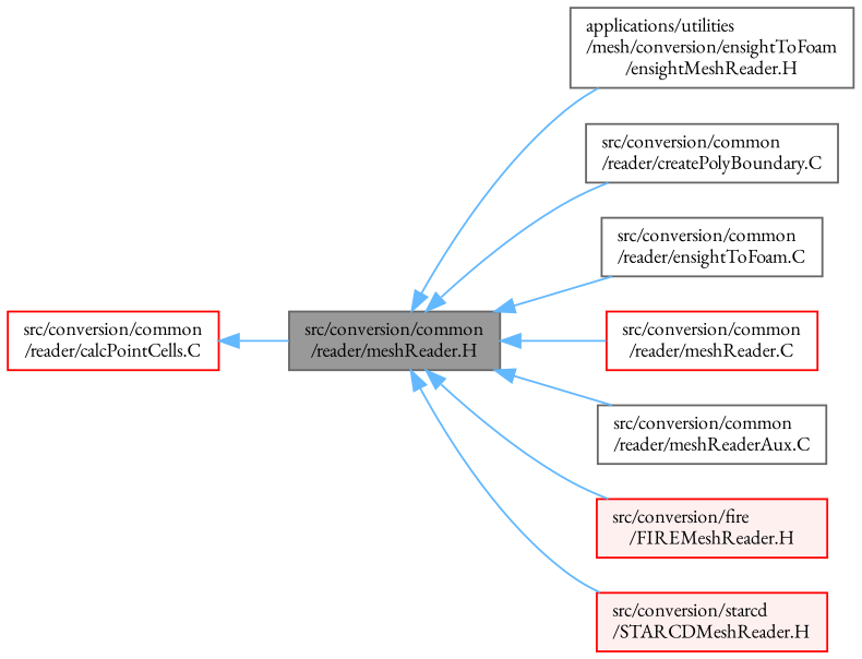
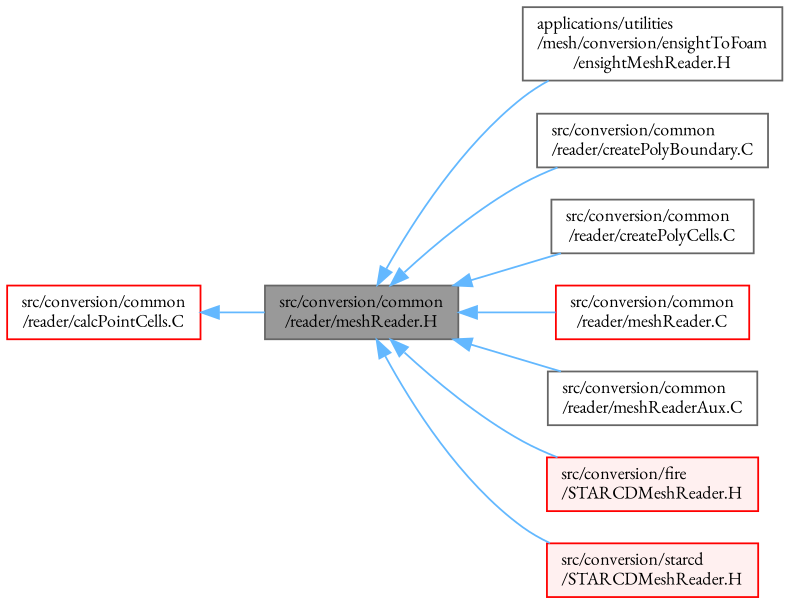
  digraph {
    fontname="EB Garamond"
    rankdir=LR
    node [color=grey40 fillcolor=white fontname="EB Garamond" fontsize=10 shape=box style=filled]
    edge [color=steelblue1 dir=back fontname="EB Garamond" fontsize=10 labelfontname=Helvetica labelfontsize=10 style=solid]
    n1 [color=gray40 fillcolor=grey60 fontcolor=black height=0.2 label="src/conversion/common\l/reader/meshReader.H" width=0.4]
    n2 [height=0.2 label="applications/utilities\l/mesh/conversion/ensightToFoam\l/ensightMeshReader.H" width=0.4]
    n3 [height=0.2 label="src/conversion/common\l/reader/createPolyBoundary.C" width=0.4]
-   n4 [height=0.2 label="src/conversion/common\l/reader/ensightToFoam.C" width=0.4]
+   n4 [height=0.2 label="src/conversion/common\l/reader/createPolyCells.C" width=0.4]
    n5 [color=red height=0.2 label="src/conversion/common\l/reader/meshReader.C" width=0.4]
    n6 [height=0.2 label="src/conversion/common\l/reader/meshReaderAux.C" width=0.4]
-   n7 [color=red fillcolor="#FFF0F0" height=0.2 label="src/conversion/fire\l/FIREMeshReader.H" width=0.4]
+   n7 [color=red fillcolor="#FFF0F0" height=0.2 label="src/conversion/fire\l/STARCDMeshReader.H" width=0.4]
    n8 [color=red fillcolor="#FFF0F0" height=0.2 label="src/conversion/starcd\l/STARCDMeshReader.H" width=0.4]
    n9 [color=red height=0.2 label="src/conversion/common\l/reader/calcPointCells.C" width=0.4]
    n1 -> n2
    n1 -> n3
    n1 -> n4
    n1 -> n5
    n1 -> n6
    n1 -> n7
    n1 -> n8
    n9 -> n1
  }
